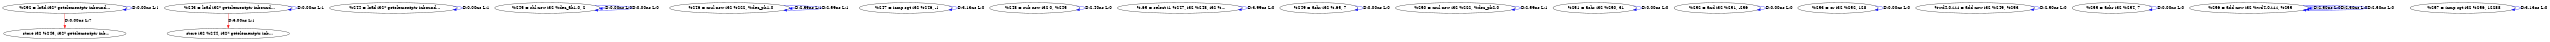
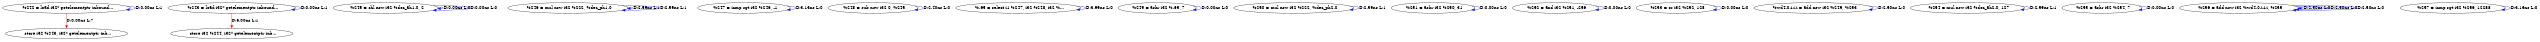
  digraph {
    fontname="DejaVu Serif"
    node [fontname="DejaVu Serif"]
    edge [color=blue fontname="DejaVu Serif"]
-   n1 [label="%292 = load i32* getelementptr inbound..."]
+   n1 [label="  %242 = load i32* getelementptr inbound..."]
    n2 [label="  store i32 %243, i32* getelementptr inb..."]
    n3 [label="  %243 = load i32* getelementptr inbound..."]
    n4 [label="  store i32 %244, i32* getelementptr inb..."]
-   n5 [label="  %244 = load i32* getelementptr inbound..."]
    n6 [label="  %245 = shl nsw i32 %dec_ah1.0, 2"]
    n7 [label="  %246 = mul nsw i32 %222, %dec_ph1.0"]
    n8 [label="  %247 = icmp sgt i32 %246, -1"]
    n9 [label="  %248 = sub nsw i32 0, %245"]
    n10 [label="  %.65 = select i1 %247, i32 %248, i32 %..."]
    n11 [label="  %249 = ashr i32 %.65, 7"]
    n12 [label="  %250 = mul nsw i32 %222, %dec_ph2.0"]
    n13 [label="  %251 = ashr i32 %250, 31"]
    n14 [label="  %252 = and i32 %251, -256"]
    n15 [label="  %253 = or i32 %252, 128"]
    n16 [label="  %wd4.0.i.i.i = add nsw i32 %249, %253"]
+   n17 [label="  %254 = mul nsw i32 %dec_ah2.0, 127"]
    n18 [label="  %255 = ashr i32 %254, 7"]
    n19 [label="  %256 = add nsw i32 %wd4.0.i.i.i, %255"]
    n20 [label="  %257 = icmp sgt i32 %256, 12288"]
    n1 -> n1 [label="D:0.00ns L:1"]
    n1 -> n2 [color=red label="D:0.00ns L:7"]
    n3 -> n3 [label="D:0.00ns L:1"]
    n3 -> n4 [color=red label="D:5.00ns L:1"]
-   n5 -> n5 [label="D:0.00ns L:1"]
    n6 -> n6 [label="D:0.00ns L:0"]
    n6 -> n6 [label="D:0.00ns L:0"]
    n7 -> n7 [label="D:2.59ns L:1"]
    n7 -> n7 [label="D:2.59ns L:1"]
    n8 -> n8 [label="D:3.13ns L:0"]
    n9 -> n9 [label="D:2.40ns L:0"]
    n10 -> n10 [label="D:3.99ns L:0"]
    n11 -> n11 [label="D:0.00ns L:0"]
    n12 -> n12 [label="D:2.59ns L:1"]
    n13 -> n13 [label="D:0.00ns L:0"]
    n14 -> n14 [label="D:0.00ns L:0"]
    n15 -> n15 [label="D:0.00ns L:0"]
    n16 -> n16 [label="D:2.50ns L:0"]
+   n17 -> n17 [label="D:2.59ns L:1"]
    n18 -> n18 [label="D:0.00ns L:0"]
    n19 -> n19 [label="D:2.50ns L:0"]
    n19 -> n19 [label="D:2.50ns L:0"]
    n19 -> n19 [label="D:2.50ns L:0"]
    n20 -> n20 [label="D:3.13ns L:0"]
  }
